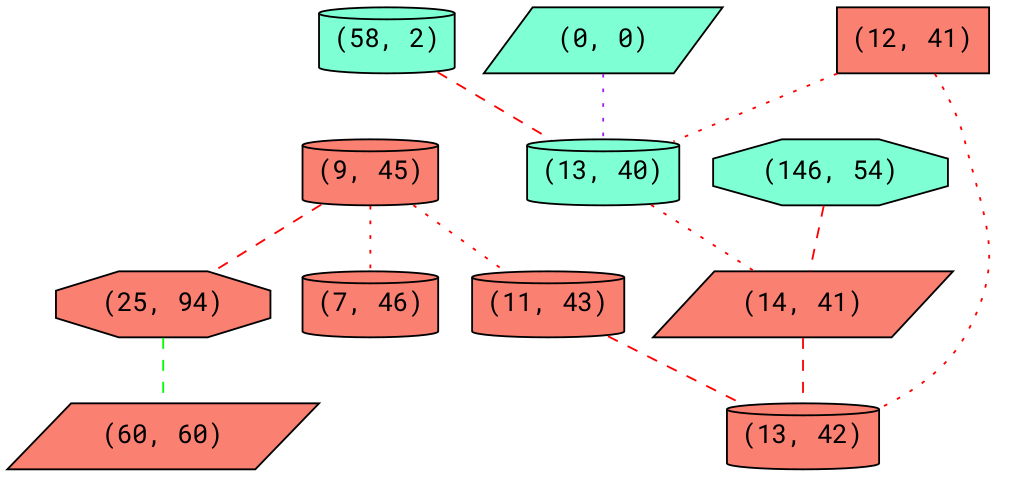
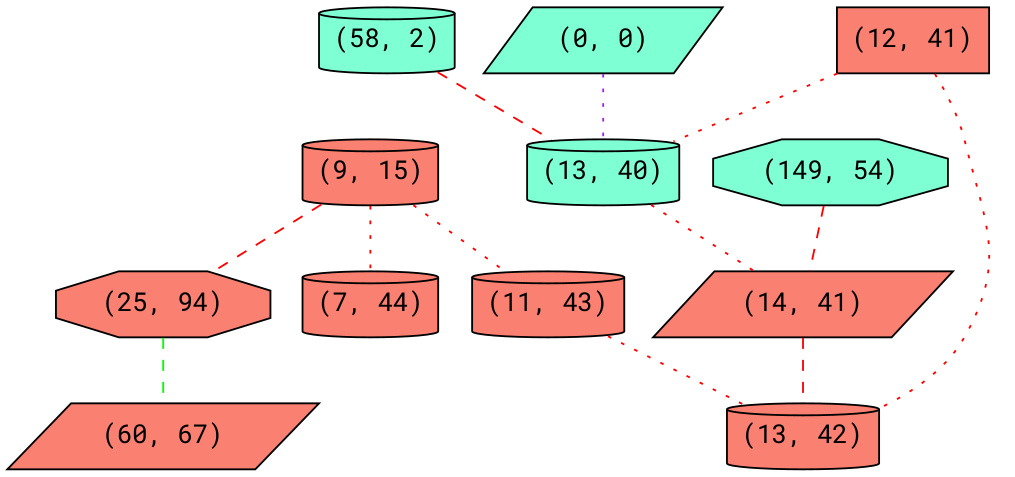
  graph {
    fontname="Roboto Mono"
    node [fillcolor=salmon fontname="Roboto Mono" shape=cylinder style=filled]
    edge [color=red fontname="Roboto Mono" style=dotted weight=1]
-   "(9, 45)"
-   "(7, 46)"
+   "(9, 45)" [label="(9, 15)"]
+   "(7, 46)" [label="(7, 44)"]
    "(25, 94)" [shape=octagon]
    "(11, 43)"
-   "(60, 60)" [shape=parallelogram]
+   "(60, 60)" [shape=parallelogram label="(60, 67)"]
    "(13, 42)"
-   "(146, 54)" [fillcolor=aquamarine shape=octagon]
+   "(146, 54)" [fillcolor=aquamarine shape=octagon label="(149, 54)"]
    "(14, 41)" [shape=parallelogram]
    "(12, 41)" [shape=box]
    "(13, 40)" [fillcolor=aquamarine]
    "(58, 2)" [fillcolor=aquamarine]
    "(0, 0)" [fillcolor=aquamarine shape=parallelogram]
    "(9, 45)" -- "(7, 46)"
    "(9, 45)" -- "(25, 94)" [style=dashed]
    "(9, 45)" -- "(11, 43)"
    "(25, 94)" -- "(60, 60)" [color=green style=dashed weight=2]
-   "(11, 43)" -- "(13, 42)" [style=dashed]
+   "(11, 43)" -- "(13, 42)"
    "(146, 54)" -- "(14, 41)" [style=dashed]
    "(14, 41)" -- "(13, 42)" [style=dashed]
    "(12, 41)" -- "(13, 42)"
    "(12, 41)" -- "(13, 40)"
    "(13, 40)" -- "(14, 41)"
    "(58, 2)" -- "(13, 40)" [style=dashed]
    "(0, 0)" -- "(13, 40)" [color=purple weight=4]
  }
